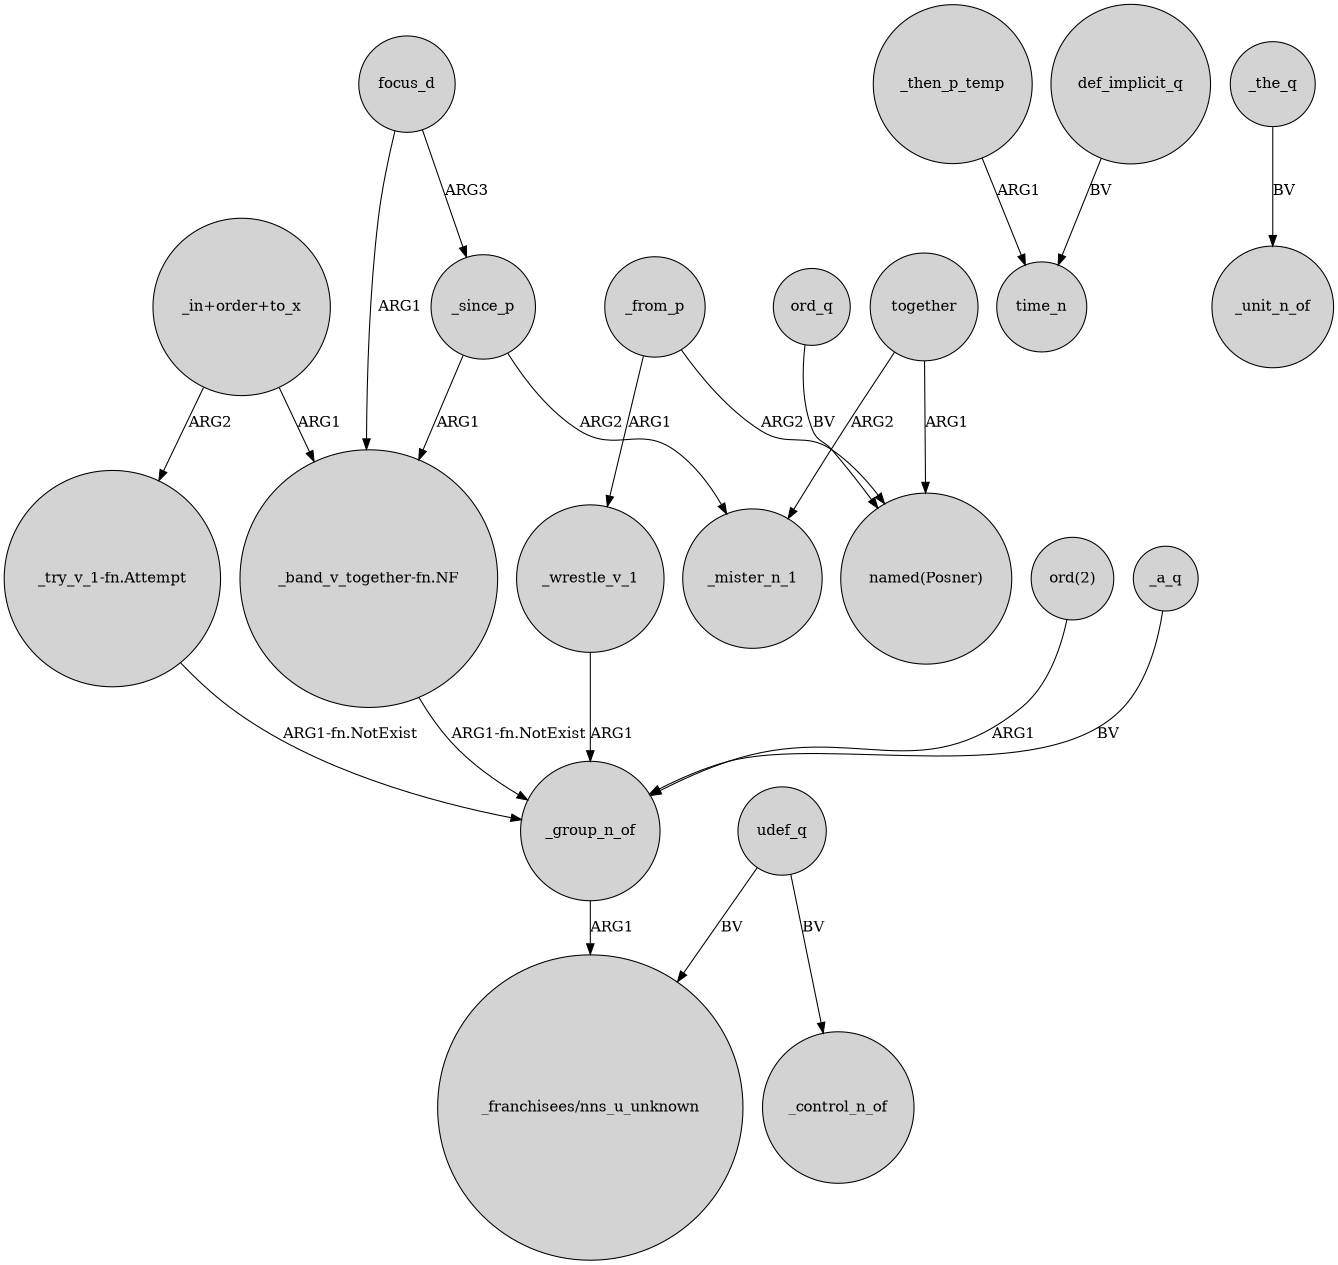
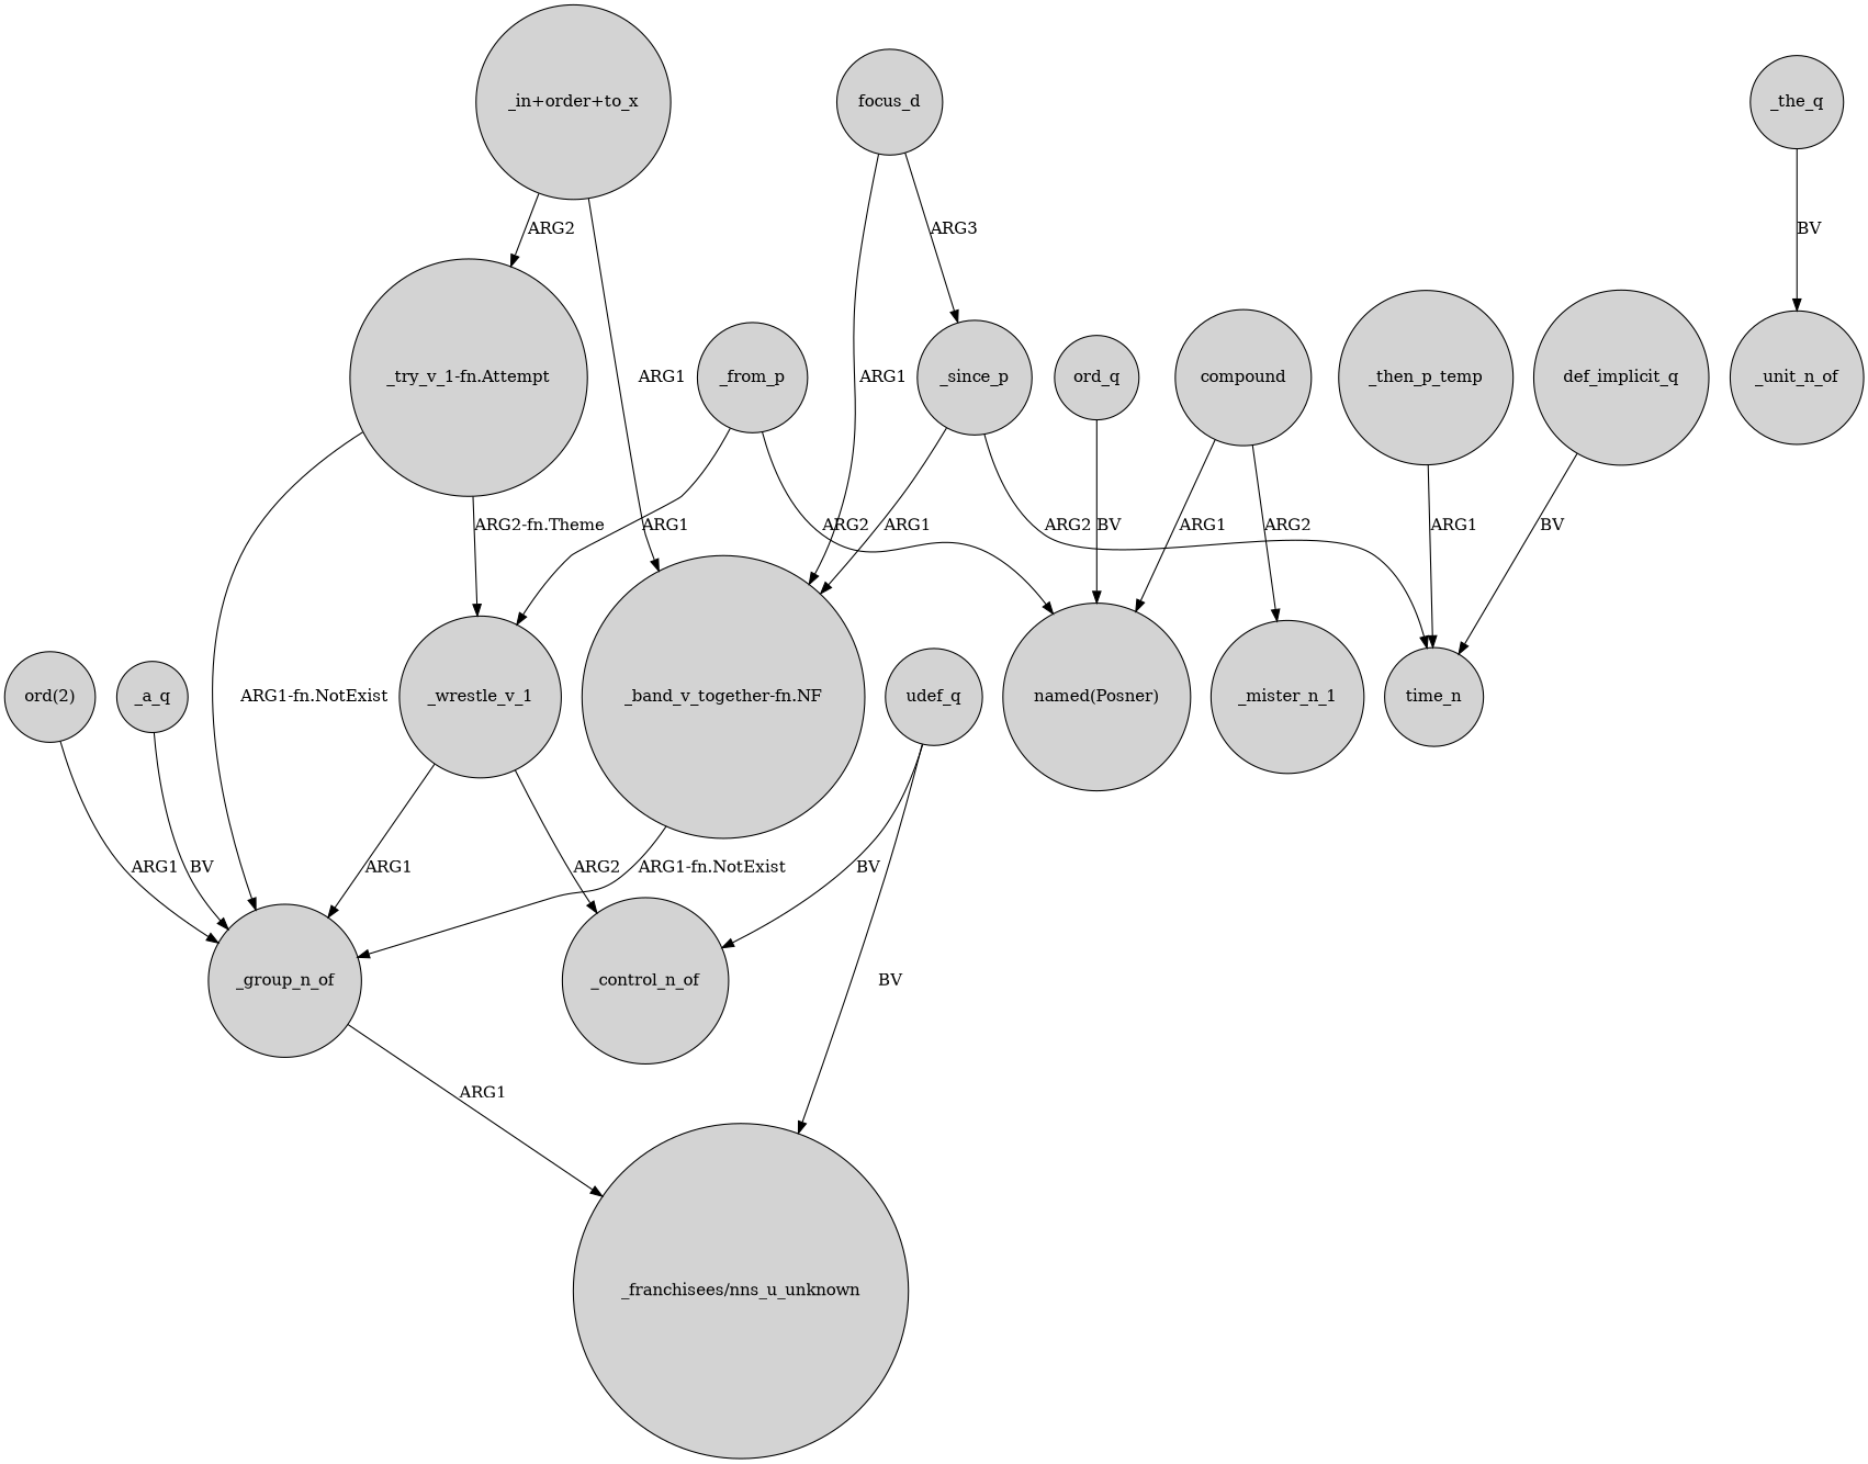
  digraph {
    node [shape=circle style=filled]
    focus_d
    _since_p
    "_band_v_together-fn.NF"
    time_n
    _group_n_of
    _wrestle_v_1
    _control_n_of
    "_franchisees/nns_u_unknown"
    _from_p
    "named(Posner)"
    n11 [label=ord_q]
    "_try_v_1-fn.Attempt"
    udef_q
-   compound [label=together]
+   compound
    _mister_n_1
    _then_p_temp
    "ord(2)"
    "_in+order+to_x"
    _a_q
    _the_q
    _unit_n_of
    def_implicit_q
    focus_d -> _since_p [label=ARG3]
    focus_d -> "_band_v_together-fn.NF" [label=ARG1]
    _since_p -> "_band_v_together-fn.NF" [label=ARG1]
-   _since_p -> _mister_n_1 [label=ARG2]
+   _since_p -> time_n [label=ARG2]
    "_band_v_together-fn.NF" -> _group_n_of [label="ARG1-fn.NotExist"]
    _group_n_of -> "_franchisees/nns_u_unknown" [label=ARG1]
    _wrestle_v_1 -> _group_n_of [label=ARG1]
+   _wrestle_v_1 -> _control_n_of [label=ARG2]
    _from_p -> _wrestle_v_1 [label=ARG1]
    _from_p -> "named(Posner)" [label=ARG2]
    n11 -> "named(Posner)" [label=BV]
    "_try_v_1-fn.Attempt" -> _group_n_of [label="ARG1-fn.NotExist"]
+   "_try_v_1-fn.Attempt" -> _wrestle_v_1 [label="ARG2-fn.Theme"]
    udef_q -> _control_n_of [label=BV]
    udef_q -> "_franchisees/nns_u_unknown" [label=BV]
    compound -> "named(Posner)" [label=ARG1]
    compound -> _mister_n_1 [label=ARG2]
    _then_p_temp -> time_n [label=ARG1]
    "ord(2)" -> _group_n_of [label=ARG1]
    "_in+order+to_x" -> "_band_v_together-fn.NF" [label=ARG1]
    "_in+order+to_x" -> "_try_v_1-fn.Attempt" [label=ARG2]
    _a_q -> _group_n_of [label=BV]
    _the_q -> _unit_n_of [label=BV]
    def_implicit_q -> time_n [label=BV]
  }
